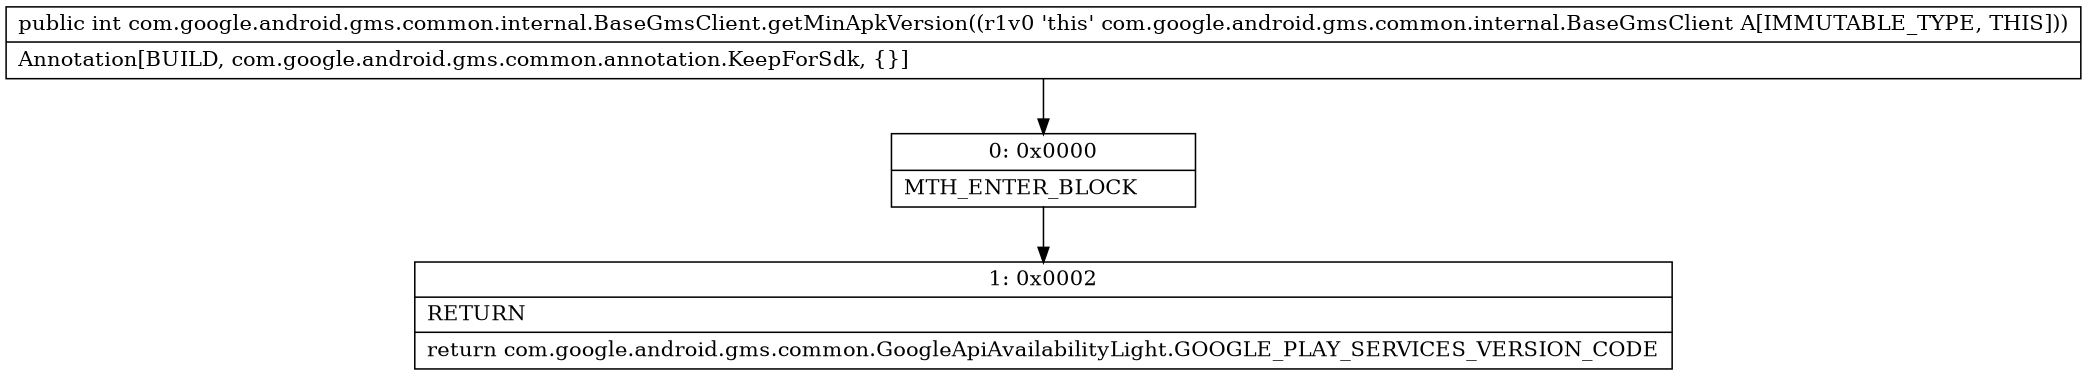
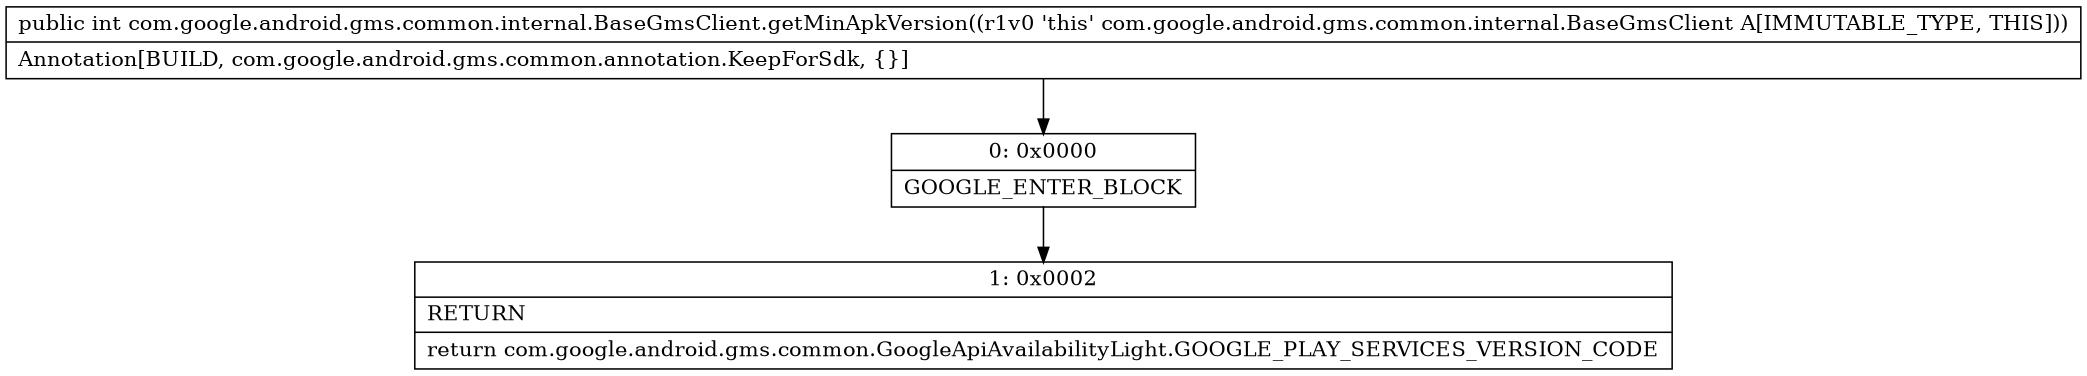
  digraph {
    node [shape=record]
-   n1 [label="{0\:\ 0x0000|MTH_ENTER_BLOCK\l}"]
+   n1 [label="{0\:\ 0x0000|GOOGLE_ENTER_BLOCK\l}"]
    n2 [label="{1\:\ 0x0002|RETURN\l|return com.google.android.gms.common.GoogleApiAvailabilityLight.GOOGLE_PLAY_SERVICES_VERSION_CODE\l}"]
    n3 [label="{public int com.google.android.gms.common.internal.BaseGmsClient.getMinApkVersion((r1v0 'this' com.google.android.gms.common.internal.BaseGmsClient A[IMMUTABLE_TYPE, THIS]))  | Annotation[BUILD, com.google.android.gms.common.annotation.KeepForSdk, \{\}]\l}"]
    n1 -> n2
    n3 -> n1
  }
